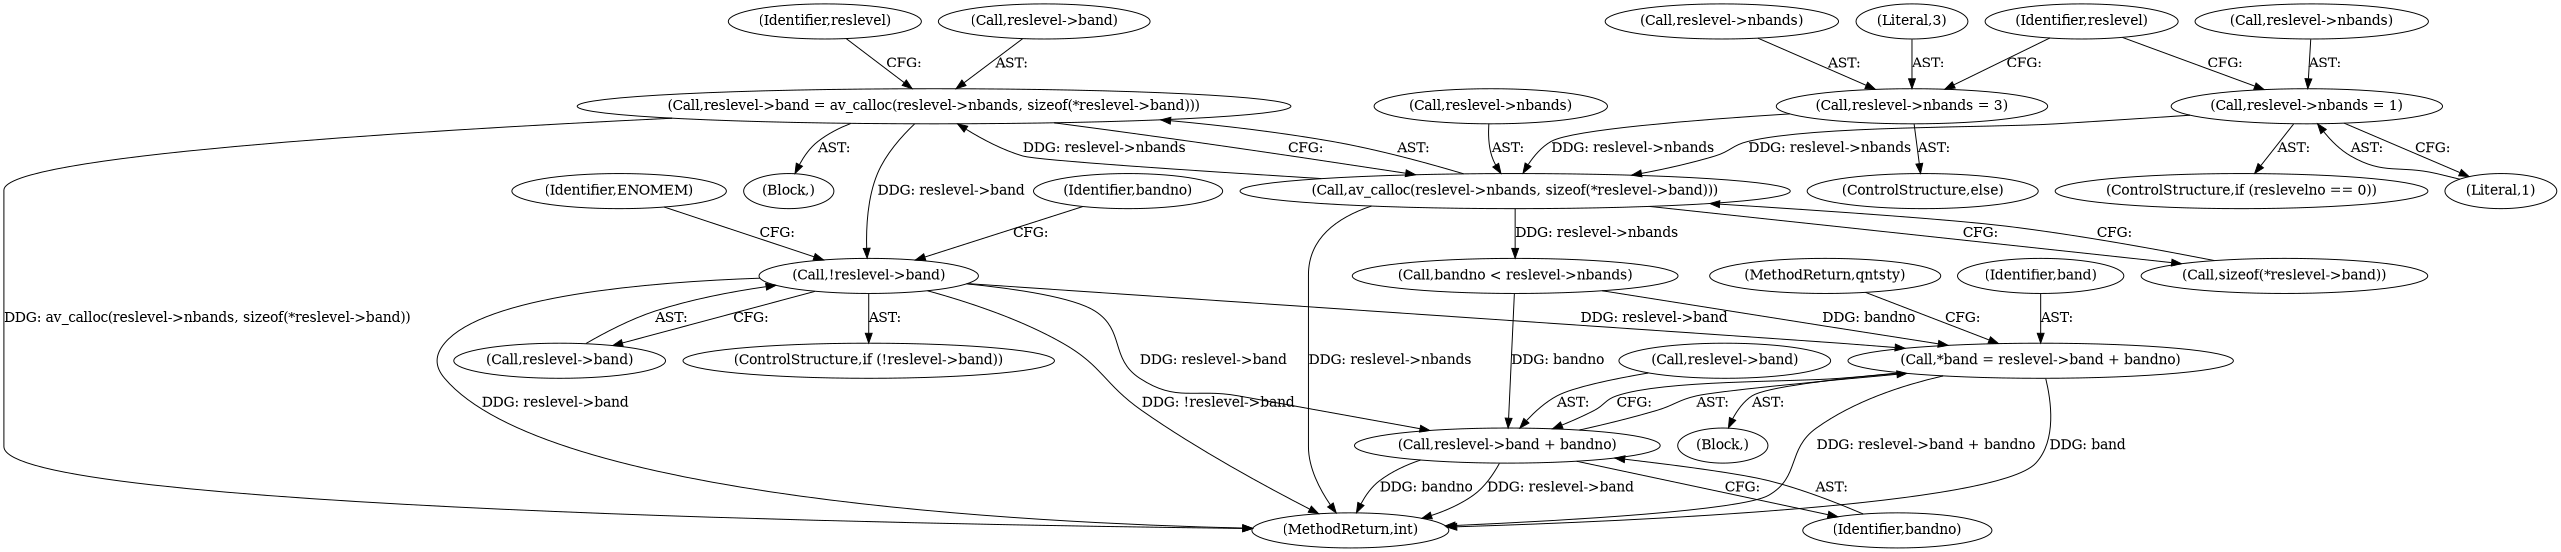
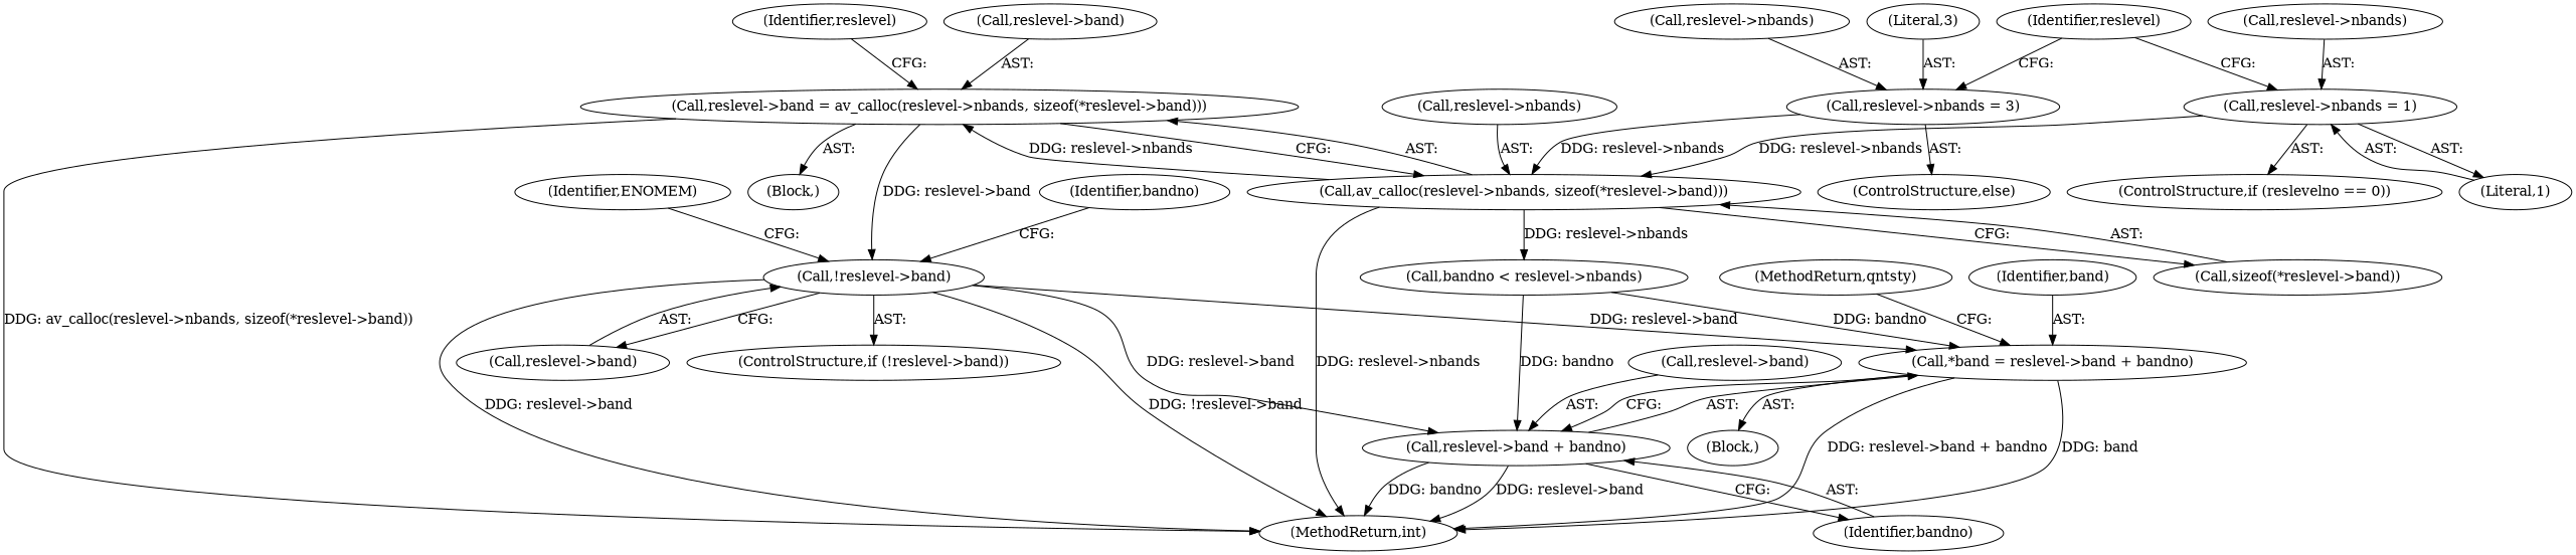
  digraph {
    n1 [label="(Call,reslevel->band = av_calloc(reslevel->nbands, sizeof(*reslevel->band)))"]
    n2 [label="(Call,av_calloc(reslevel->nbands, sizeof(*reslevel->band)))"]
    n3 [label="(Call,!reslevel->band)"]
    n4 [label="(Block,)"]
    n5 [label="(MethodReturn,int)"]
    n6 [label="(Call,bandno < reslevel->nbands)"]
    n7 [label="(Call,sizeof(*reslevel->band))"]
    n8 [label="(Call,*band = reslevel->band + bandno)"]
    n9 [label="(Call,reslevel->band + bandno)"]
    n10 [label="(Call,reslevel->band)"]
    n11 [label="(ControlStructure,if (!reslevel->band))"]
    n12 [label="(Call,reslevel->nbands = 1)"]
    n13 [label="(Literal,1)"]
    n14 [label="(ControlStructure,if (reslevelno == 0))"]
    n15 [label="(Call,reslevel->nbands = 3)"]
    n16 [label="(ControlStructure,else)"]
    n17 [label="(Literal,3)"]
    n18 [label="(Block,)"]
    n19 [label="(Identifier,bandno)"]
    n20 [label="(Call,reslevel->nbands)"]
    n21 [label="(Call,reslevel->band)"]
    n22 [label="(Identifier,bandno)"]
    n23 [label="(Call,reslevel->band)"]
    n24 [label="(MethodReturn,qntsty)"]
    n25 [label="(Call,reslevel->nbands)"]
    n26 [label="(Identifier,reslevel)"]
    n27 [label="(Identifier,ENOMEM)"]
    n28 [label="(Identifier,reslevel)"]
    n29 [label="(Identifier,band)"]
    n30 [label="(Call,reslevel->nbands)"]
    n1 -> n2 [label="CFG: "]
    n1 -> n3 [label="DDG: reslevel->band"]
    n1 -> n4 [label="AST: "]
    n1 -> n5 [label="DDG: av_calloc(reslevel->nbands, sizeof(*reslevel->band))"]
    n2 -> n1 [label="AST: "]
    n2 -> n1 [label="DDG: reslevel->nbands"]
    n2 -> n5 [label="DDG: reslevel->nbands"]
    n2 -> n6 [label="DDG: reslevel->nbands"]
    n2 -> n7 [label="CFG: "]
    n3 -> n5 [label="DDG: !reslevel->band"]
    n3 -> n5 [label="DDG: reslevel->band"]
    n3 -> n8 [label="DDG: reslevel->band"]
    n3 -> n9 [label="DDG: reslevel->band"]
    n3 -> n10 [label="CFG: "]
    n3 -> n11 [label="AST: "]
    n6 -> n8 [label="DDG: bandno"]
    n6 -> n9 [label="DDG: bandno"]
-   n7 -> n2 [label="CFG: "]
+   n7 -> n2 [label="AST: "]
    n8 -> n5 [label="DDG: reslevel->band + bandno"]
    n8 -> n5 [label="DDG: band"]
    n8 -> n9 [label="CFG: "]
    n8 -> n18 [label="AST: "]
    n9 -> n5 [label="DDG: bandno"]
    n9 -> n5 [label="DDG: reslevel->band"]
    n9 -> n8 [label="AST: "]
    n9 -> n19 [label="CFG: "]
    n10 -> n3 [label="AST: "]
    n12 -> n2 [label="DDG: reslevel->nbands"]
-   n12 -> n13 [label="CFG: "]
+   n12 -> n13 [label="AST: "]
    n12 -> n14 [label="AST: "]
    n13 -> n12 [label="AST: "]
    n15 -> n2 [label="DDG: reslevel->nbands"]
    n15 -> n16 [label="AST: "]
    n17 -> n15 [label="AST: "]
    n19 -> n9 [label="AST: "]
    n20 -> n12 [label="AST: "]
    n21 -> n1 [label="AST: "]
    n22 -> n3 [label="CFG: "]
    n23 -> n9 [label="AST: "]
    n24 -> n8 [label="CFG: "]
    n25 -> n15 [label="AST: "]
    n26 -> n12 [label="CFG: "]
    n26 -> n15 [label="CFG: "]
    n27 -> n3 [label="CFG: "]
    n28 -> n1 [label="CFG: "]
    n29 -> n8 [label="AST: "]
    n30 -> n2 [label="AST: "]
  }
